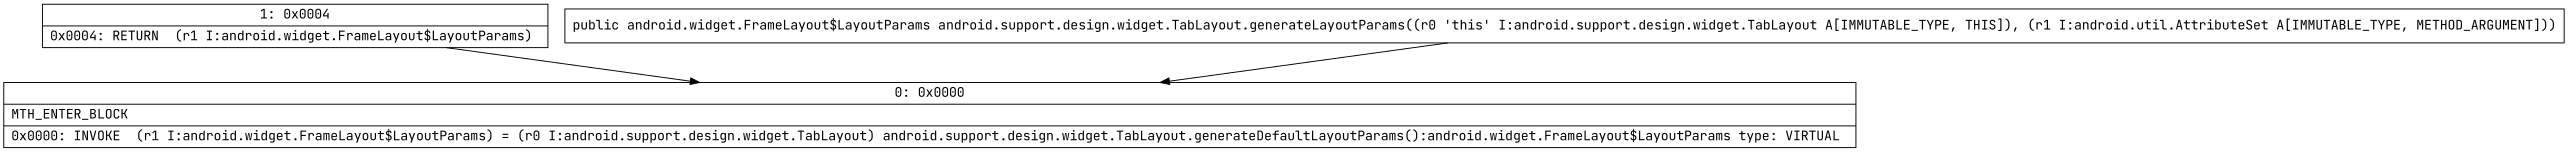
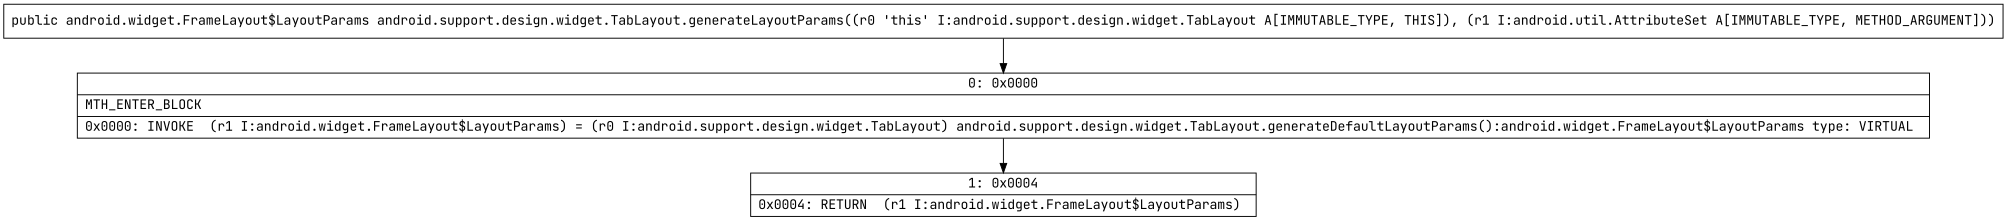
  digraph {
    fontname="JetBrains Mono"
    node [shape=record fontname="JetBrains Mono"]
    edge [fontname="JetBrains Mono"]
    n1 [label="{0\:\ 0x0000|MTH_ENTER_BLOCK\l|0x0000: INVOKE  (r1 I:android.widget.FrameLayout$LayoutParams) = (r0 I:android.support.design.widget.TabLayout) android.support.design.widget.TabLayout.generateDefaultLayoutParams():android.widget.FrameLayout$LayoutParams type: VIRTUAL \l}"]
    n2 [label="{1\:\ 0x0004|0x0004: RETURN  (r1 I:android.widget.FrameLayout$LayoutParams) \l}"]
    n3 [label="{public android.widget.FrameLayout$LayoutParams android.support.design.widget.TabLayout.generateLayoutParams((r0 'this' I:android.support.design.widget.TabLayout A[IMMUTABLE_TYPE, THIS]), (r1 I:android.util.AttributeSet A[IMMUTABLE_TYPE, METHOD_ARGUMENT])) }"]
-   n2 -> n1
+   n1 -> n2
    n3 -> n1
  }
